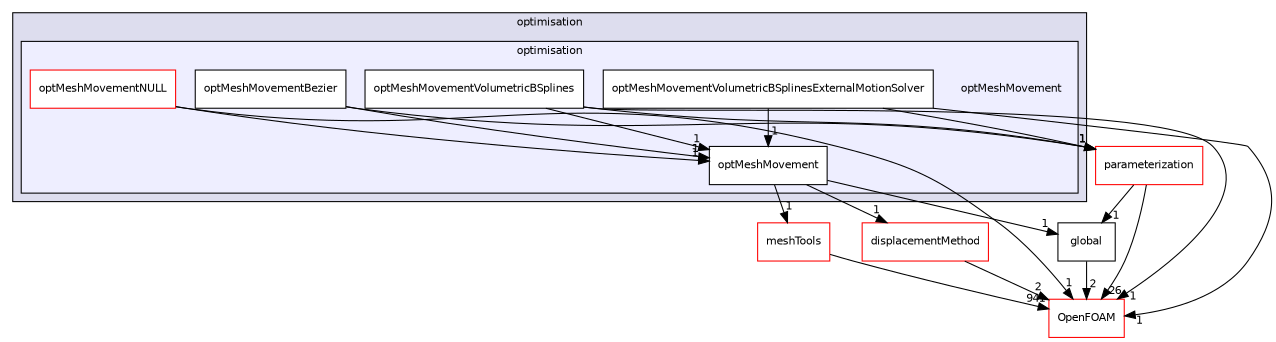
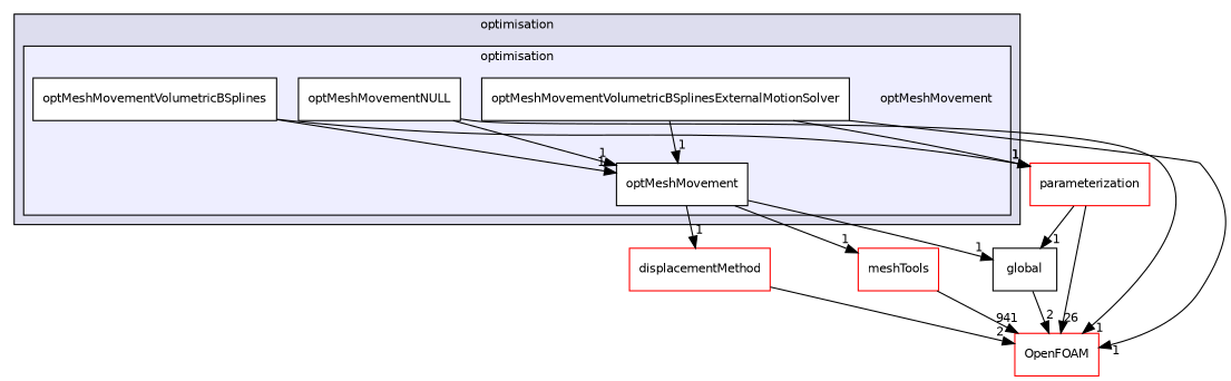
  digraph {
    compound=true
    node [fontname=Helvetica fontsize=10 shape=box color=black]
    edge [headlabel=1 labeldistance=1.5 labelfontname=Helvetica labelfontsize=10]
    n1 [label=optMeshMovement shape=plaintext color=""]
    n2 [fillcolor=white label=optMeshMovement style=filled]
-   n3 [fillcolor=white label=optMeshMovementBezier style=filled]
-   n4 [color=red fillcolor=white label=optMeshMovementNULL style=filled]
+   n4 [fillcolor=white label=optMeshMovementNULL style=filled]
    n5 [fillcolor=white label=optMeshMovementVolumetricBSplines style=filled]
    n6 [fillcolor=white label=optMeshMovementVolumetricBSplinesExternalMotionSolver style=filled]
    n7 [color=red label=displacementMethod]
    n8 [color=red label=meshTools]
    n9 [label=global color=""]
    n10 [color=red label=parameterization]
    n11 [color=red label=OpenFOAM]
    subgraph cluster_1 {
      bgcolor="#ddddee"
      fontname=Helvetica
      fontsize=10
      label=optimisation
      pencolor=black
      subgraph cluster_2 {
        bgcolor="#eeeeff"
        fontname=Helvetica
        fontsize=10
        pencolor=black
        n1
        n2
-       n3
        n4
        n5
        n6
      }
    }
    n2 -> n7
    n2 -> n8
    n2 -> n9
-   n3 -> n2
-   n3 -> n10
    n4 -> n2
    n4 -> n11
    n5 -> n2
    n5 -> n10
-   n5 -> n11
    n6 -> n2
    n6 -> n10
    n6 -> n11
    n7 -> n11 [headlabel=2]
    n8 -> n11 [headlabel=941]
    n9 -> n11 [headlabel=2]
    n10 -> n9
    n10 -> n11 [headlabel=26]
  }
